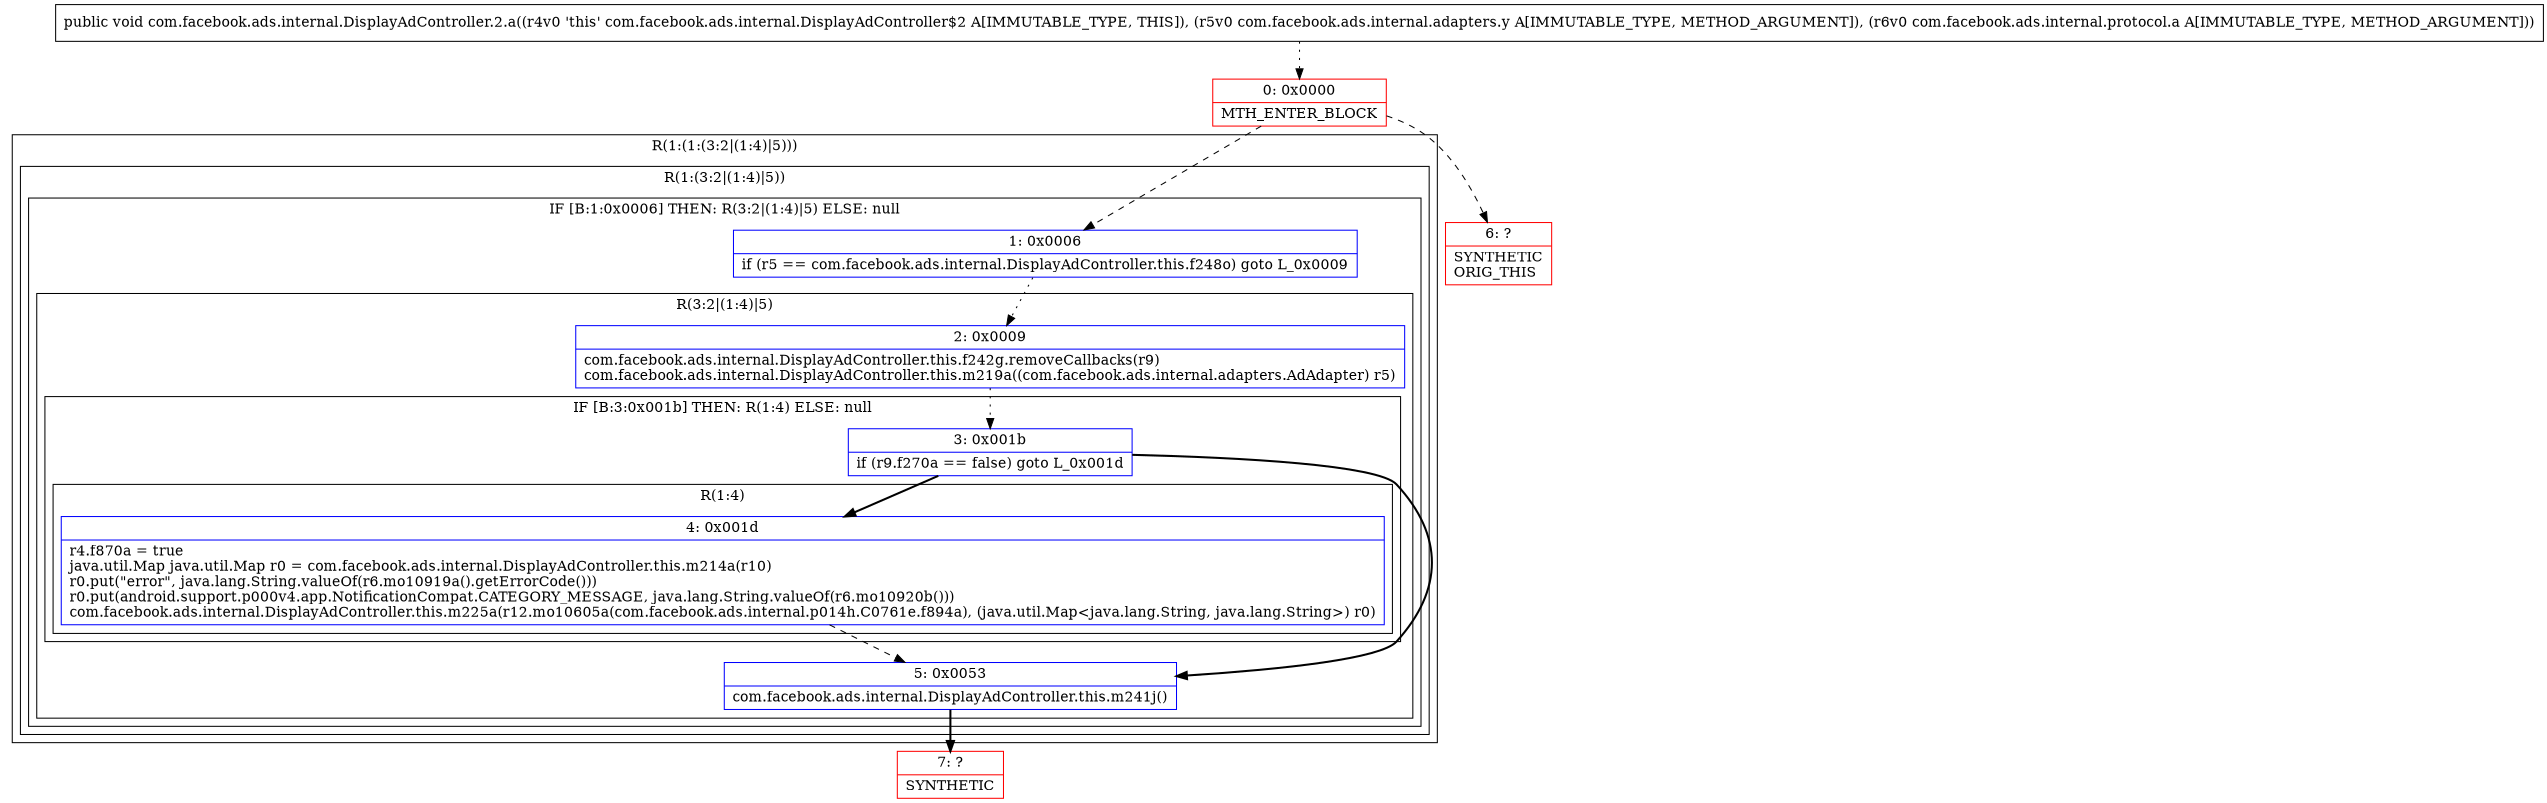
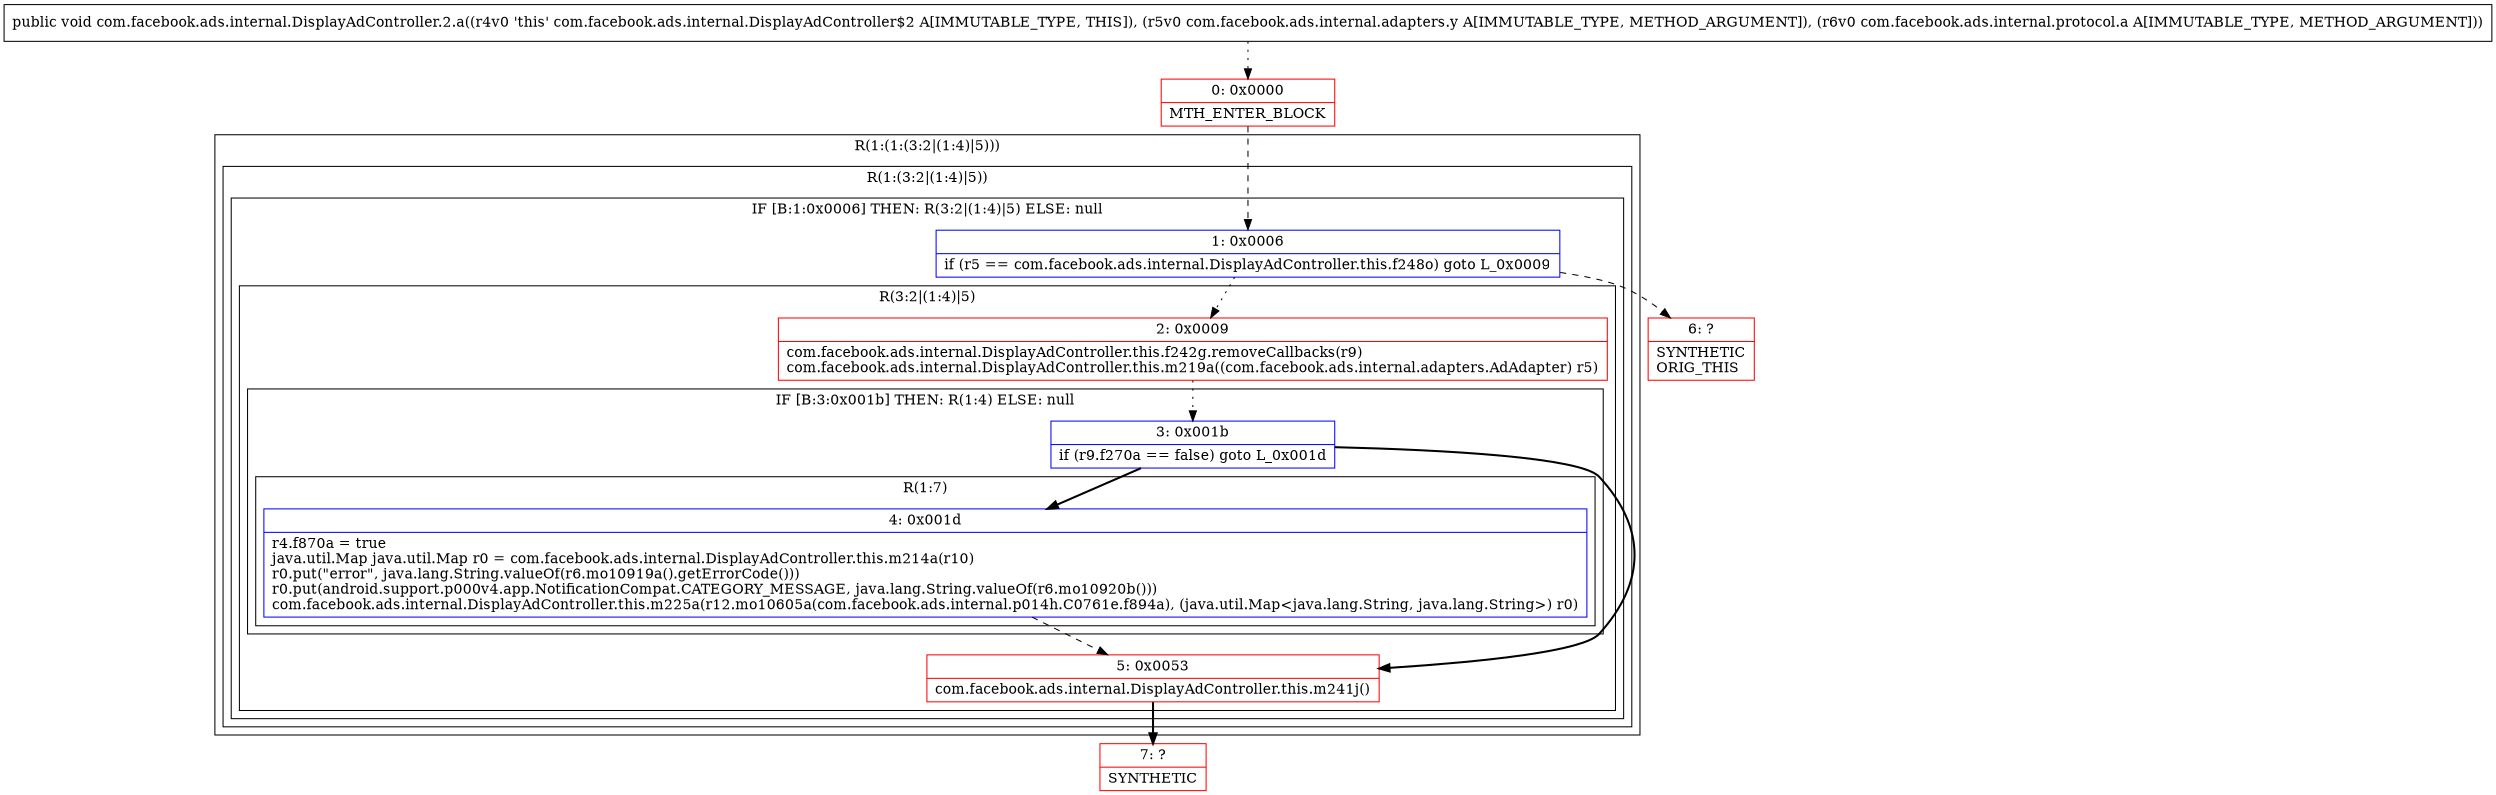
  digraph {
    node [color=blue shape=record]
    edge [style=dashed]
    n1 [label="{4\:\ 0x001d|r4.f870a = true\ljava.util.Map java.util.Map r0 = com.facebook.ads.internal.DisplayAdController.this.m214a(r10)\lr0.put(\"error\", java.lang.String.valueOf(r6.mo10919a().getErrorCode()))\lr0.put(android.support.p000v4.app.NotificationCompat.CATEGORY_MESSAGE, java.lang.String.valueOf(r6.mo10920b()))\lcom.facebook.ads.internal.DisplayAdController.this.m225a(r12.mo10605a(com.facebook.ads.internal.p014h.C0761e.f894a), (java.util.Map\<java.lang.String, java.lang.String\>) r0)\l}"]
    n2 [label="{3\:\ 0x001b|if (r9.f270a == false) goto L_0x001d\l}"]
-   n3 [label="{2\:\ 0x0009|com.facebook.ads.internal.DisplayAdController.this.f242g.removeCallbacks(r9)\lcom.facebook.ads.internal.DisplayAdController.this.m219a((com.facebook.ads.internal.adapters.AdAdapter) r5)\l}"]
-   n4 [label="{5\:\ 0x0053|com.facebook.ads.internal.DisplayAdController.this.m241j()\l}"]
+   n3 [color=red label="{2\:\ 0x0009|com.facebook.ads.internal.DisplayAdController.this.f242g.removeCallbacks(r9)\lcom.facebook.ads.internal.DisplayAdController.this.m219a((com.facebook.ads.internal.adapters.AdAdapter) r5)\l}"]
+   n4 [color=red label="{5\:\ 0x0053|com.facebook.ads.internal.DisplayAdController.this.m241j()\l}"]
    n5 [label="{1\:\ 0x0006|if (r5 == com.facebook.ads.internal.DisplayAdController.this.f248o) goto L_0x0009\l}"]
    n6 [color=red label="{7\:\ ?|SYNTHETIC\l}"]
    n7 [color=red label="{6\:\ ?|SYNTHETIC\lORIG_THIS\l}"]
    n8 [color=red label="{0\:\ 0x0000|MTH_ENTER_BLOCK\l}"]
    n9 [label="{public void com.facebook.ads.internal.DisplayAdController.2.a((r4v0 'this' com.facebook.ads.internal.DisplayAdController$2 A[IMMUTABLE_TYPE, THIS]), (r5v0 com.facebook.ads.internal.adapters.y A[IMMUTABLE_TYPE, METHOD_ARGUMENT]), (r6v0 com.facebook.ads.internal.protocol.a A[IMMUTABLE_TYPE, METHOD_ARGUMENT])) }" color=""]
    subgraph cluster_1 {
      label="R(1:(1:(3:2|(1:4)|5)))"
      subgraph cluster_2 {
        label="R(1:(3:2|(1:4)|5))"
        subgraph cluster_3 {
          label="IF [B:1:0x0006] THEN: R(3:2|(1:4)|5) ELSE: null"
          n5
          subgraph cluster_4 {
            label="R(3:2|(1:4)|5)"
            n3
            n4
            subgraph cluster_5 {
              label="IF [B:3:0x001b] THEN: R(1:4) ELSE: null"
              n2
              subgraph cluster_6 {
-               label="R(1:4)"
+               label="R(1:7)"
                n1
              }
            }
          }
        }
      }
    }
    n1 -> n4
    n2 -> n1 [style=bold]
    n2 -> n4 [style=bold]
    n3 -> n2 [style=dotted]
    n4 -> n6 [style=bold]
    n5 -> n3 [style=dotted]
-   n8 -> n7
+   n5 -> n7
    n8 -> n5
    n9 -> n8 [style=dotted]
  }
